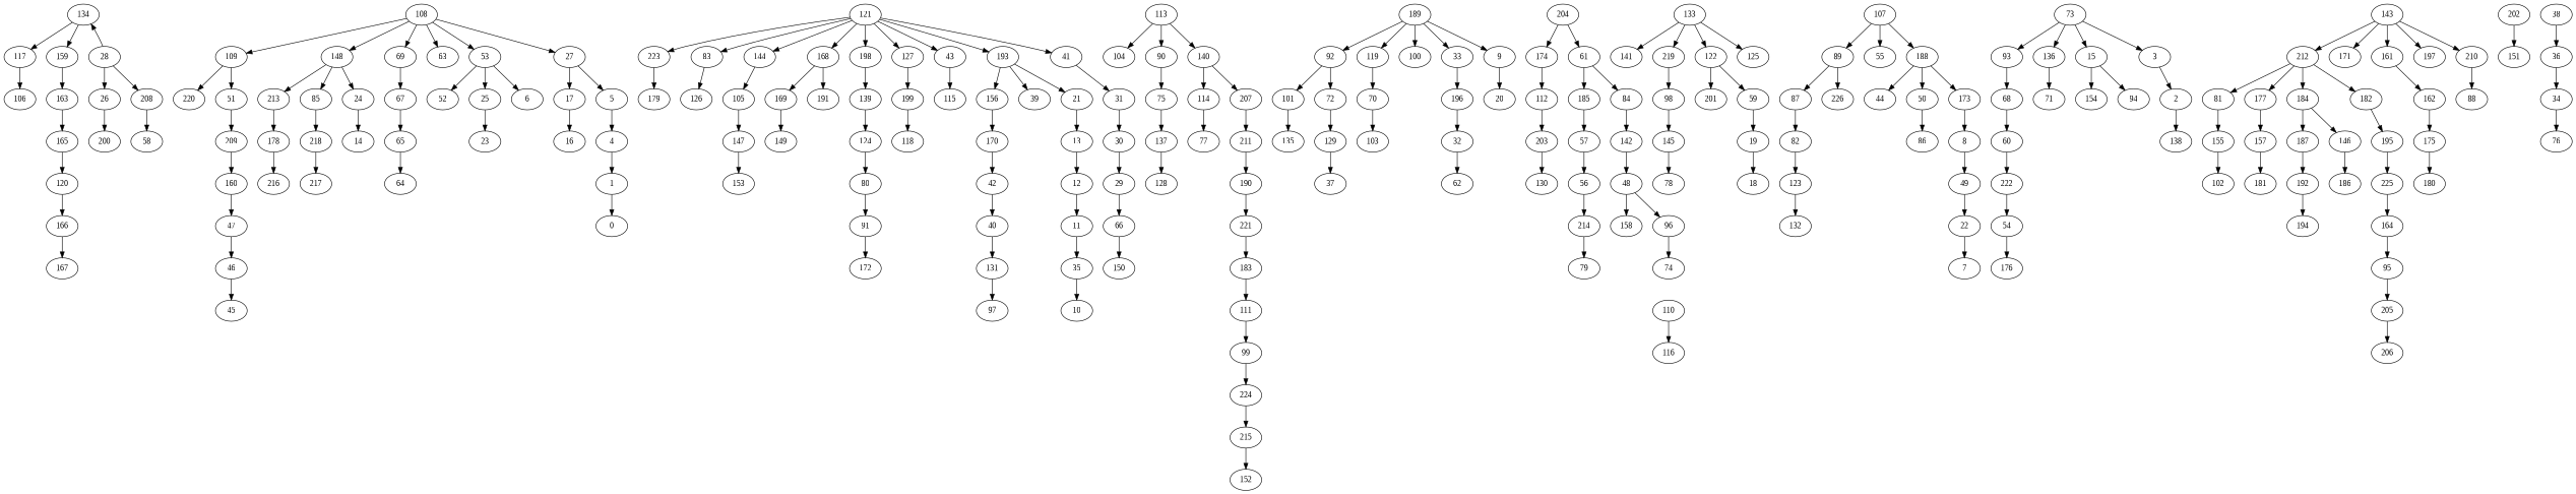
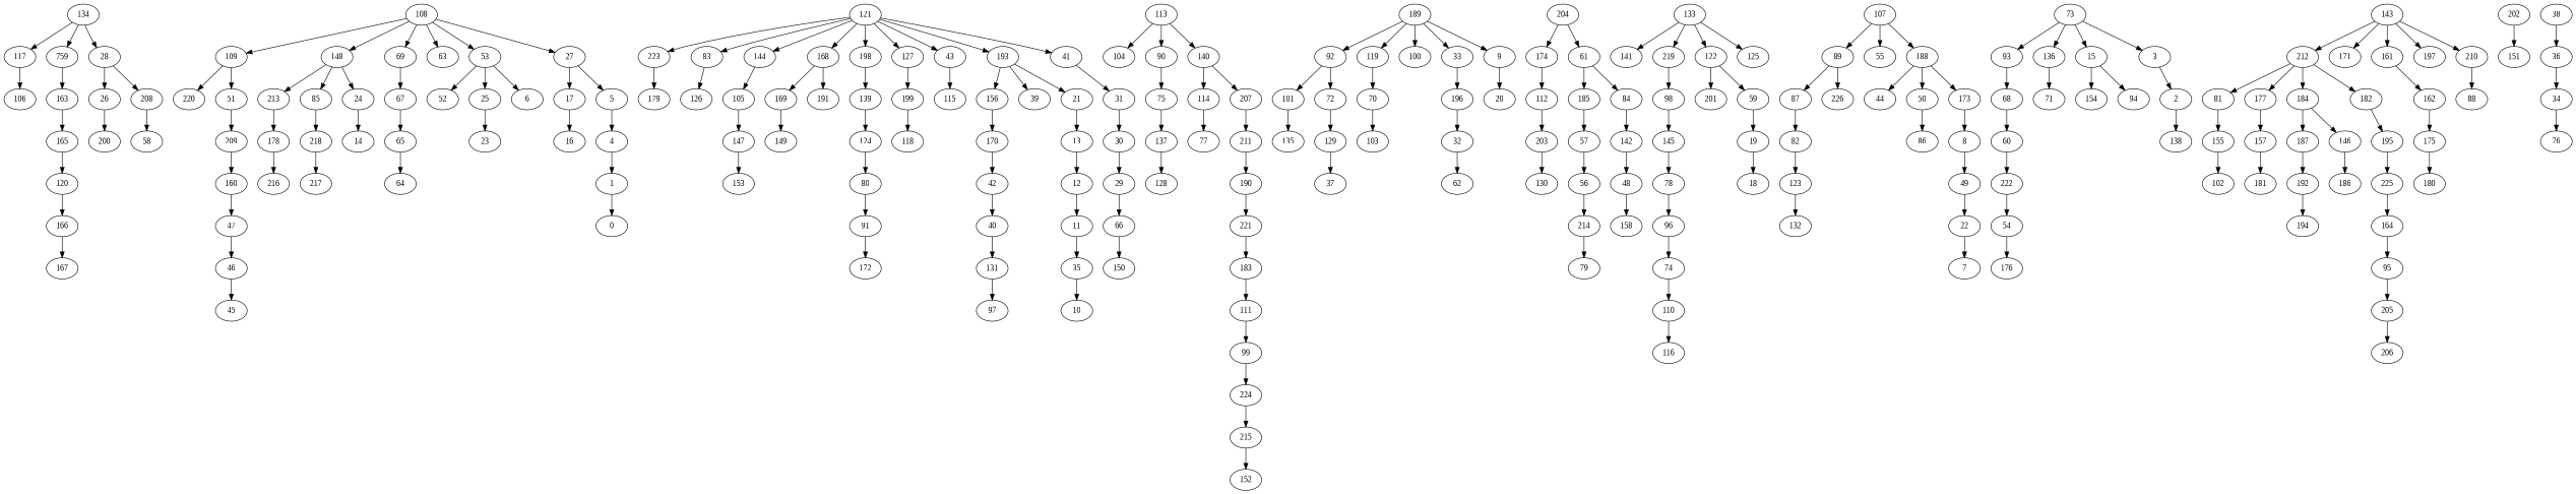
  digraph {
    fontname="Liberation Serif"
    node [fontname="Liberation Serif"]
    edge [fontname="Liberation Serif"]
    134
    117
-   159
+   159 [label=759]
    28
    106
    163
    26
    208
    108
    109
    148
    69
    63
    53
    27
    220
    51
    213
    85
    24
    67
    52
    25
    6
    17
    5
    209
    121
    223
    83
    144
    168
    198
    127
    43
    193
    41
    179
    126
    105
    169
    191
    139
    199
    115
    156
    39
    21
    31
    113
    104
    90
    140
    75
    114
    207
    189
    92
    119
    100
    33
    9
    101
    72
    70
    196
    20
    135
    129
    204
    174
    61
    112
    185
    84
    203
    130
    103
    133
    141
    219
    122
    125
    98
    201
    59
    147
    153
    137
    128
    107
    89
    55
    188
    87
    226
    44
    50
    173
    82
    123
    132
    178
    218
    14
    77
    211
    145
    78
    96
    74
    110
    116
    73
    93
    136
    15
    3
    68
    71
    154
    94
    2
    60
    143
    212
    171
    161
    197
    210
    81
    177
    184
    182
    162
    88
    155
    157
    187
    146
    195
    102
    165
    120
    166
    167
    149
    175
    180
    19
    181
    192
    186
    194
    225
    164
    95
    205
    124
    80
    91
    118
    172
    202
    151
    206
    190
    221
    216
    217
    183
    111
    99
    224
    215
    152
    65
    64
    57
    142
    56
    214
    79
    222
    54
    176
    23
    160
    47
    46
    45
    86
    8
    170
    13
    42
    40
    131
    97
    38
    36
    34
    76
    32
    62
    30
    29
    66
    150
    200
    58
    16
    4
    37
    12
    18
    11
    35
    10
    49
    22
    7
    1
    0
    138
    48
    158
    134 -> 117
    134 -> 159
-   28 -> 134
+   134 -> 28
    117 -> 106
    159 -> 163
    28 -> 26
    28 -> 208
    163 -> 165
    26 -> 200
    208 -> 58
    108 -> 109
    108 -> 148
    108 -> 69
    108 -> 63
    108 -> 53
    108 -> 27
    109 -> 220
    109 -> 51
    148 -> 213
    148 -> 85
    148 -> 24
    69 -> 67
    53 -> 52
    53 -> 25
    53 -> 6
    27 -> 17
    27 -> 5
    51 -> 209
    213 -> 178
    85 -> 218
    24 -> 14
    67 -> 65
    25 -> 23
    17 -> 16
    5 -> 4
    209 -> 160
    121 -> 223
    121 -> 83
    121 -> 144
    121 -> 168
    121 -> 198
    121 -> 127
    121 -> 43
    121 -> 193
    121 -> 41
    223 -> 179
    83 -> 126
    144 -> 105
    168 -> 169
    168 -> 191
    198 -> 139
    127 -> 199
    43 -> 115
    193 -> 156
    193 -> 39
    193 -> 21
    41 -> 31
    105 -> 147
    169 -> 149
    139 -> 124
    199 -> 118
    156 -> 170
    21 -> 13
    31 -> 30
    113 -> 104
    113 -> 90
    113 -> 140
    90 -> 75
    140 -> 114
    140 -> 207
    75 -> 137
    114 -> 77
    207 -> 211
    189 -> 92
    189 -> 119
    189 -> 100
    189 -> 33
    189 -> 9
    92 -> 101
    92 -> 72
    119 -> 70
    33 -> 196
    9 -> 20
    101 -> 135
    72 -> 129
    70 -> 103
    196 -> 32
    129 -> 37
    204 -> 174
    204 -> 61
    174 -> 112
    61 -> 185
    61 -> 84
    112 -> 203
    185 -> 57
    84 -> 142
    203 -> 130
    133 -> 141
    133 -> 219
    133 -> 122
    133 -> 125
    219 -> 98
    122 -> 201
    122 -> 59
    98 -> 145
    59 -> 19
    147 -> 153
    137 -> 128
    107 -> 89
    107 -> 55
    107 -> 188
    89 -> 87
    89 -> 226
    188 -> 44
    188 -> 50
    188 -> 173
    87 -> 82
    50 -> 86
    173 -> 8
    82 -> 123
    123 -> 132
    178 -> 216
    218 -> 217
    211 -> 190
    145 -> 78
-   48 -> 96
+   78 -> 96
    96 -> 74
+   74 -> 110
    110 -> 116
    73 -> 93
    73 -> 136
    73 -> 15
    73 -> 3
    93 -> 68
    136 -> 71
    15 -> 154
    15 -> 94
    3 -> 2
    68 -> 60
    2 -> 138
    60 -> 222
    143 -> 212
    143 -> 171
    143 -> 161
    143 -> 197
    143 -> 210
    212 -> 81
    212 -> 177
    212 -> 184
    212 -> 182
    161 -> 162
    210 -> 88
    81 -> 155
    177 -> 157
    184 -> 187
    184 -> 146
    182 -> 195
    162 -> 175
    155 -> 102
    157 -> 181
    187 -> 192
    146 -> 186
    195 -> 225
    165 -> 120
    120 -> 166
    166 -> 167
    175 -> 180
    19 -> 18
    192 -> 194
    225 -> 164
    164 -> 95
    95 -> 205
    205 -> 206
    124 -> 80
    80 -> 91
    91 -> 172
    202 -> 151
    190 -> 221
    221 -> 183
    183 -> 111
    111 -> 99
    99 -> 224
    224 -> 215
    215 -> 152
    65 -> 64
    57 -> 56
    142 -> 48
    56 -> 214
    214 -> 79
    222 -> 54
    54 -> 176
    160 -> 47
    47 -> 46
    46 -> 45
    8 -> 49
    170 -> 42
    13 -> 12
    42 -> 40
    40 -> 131
    131 -> 97
    38 -> 36
    36 -> 34
    34 -> 76
    32 -> 62
    30 -> 29
    29 -> 66
    66 -> 150
    4 -> 1
    12 -> 11
    11 -> 35
    35 -> 10
    49 -> 22
    22 -> 7
    1 -> 0
    48 -> 158
  }
